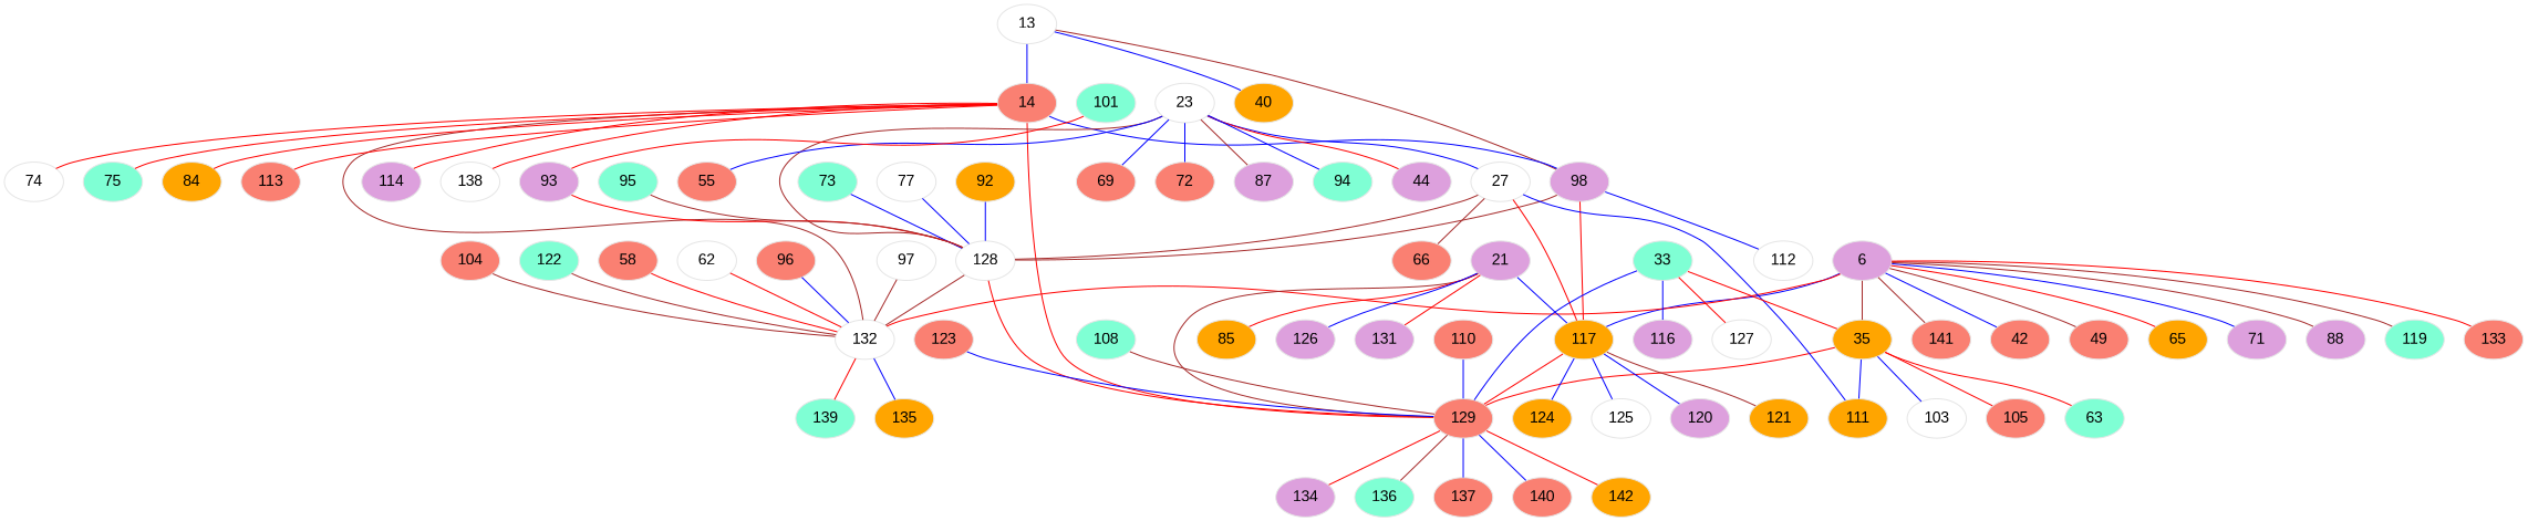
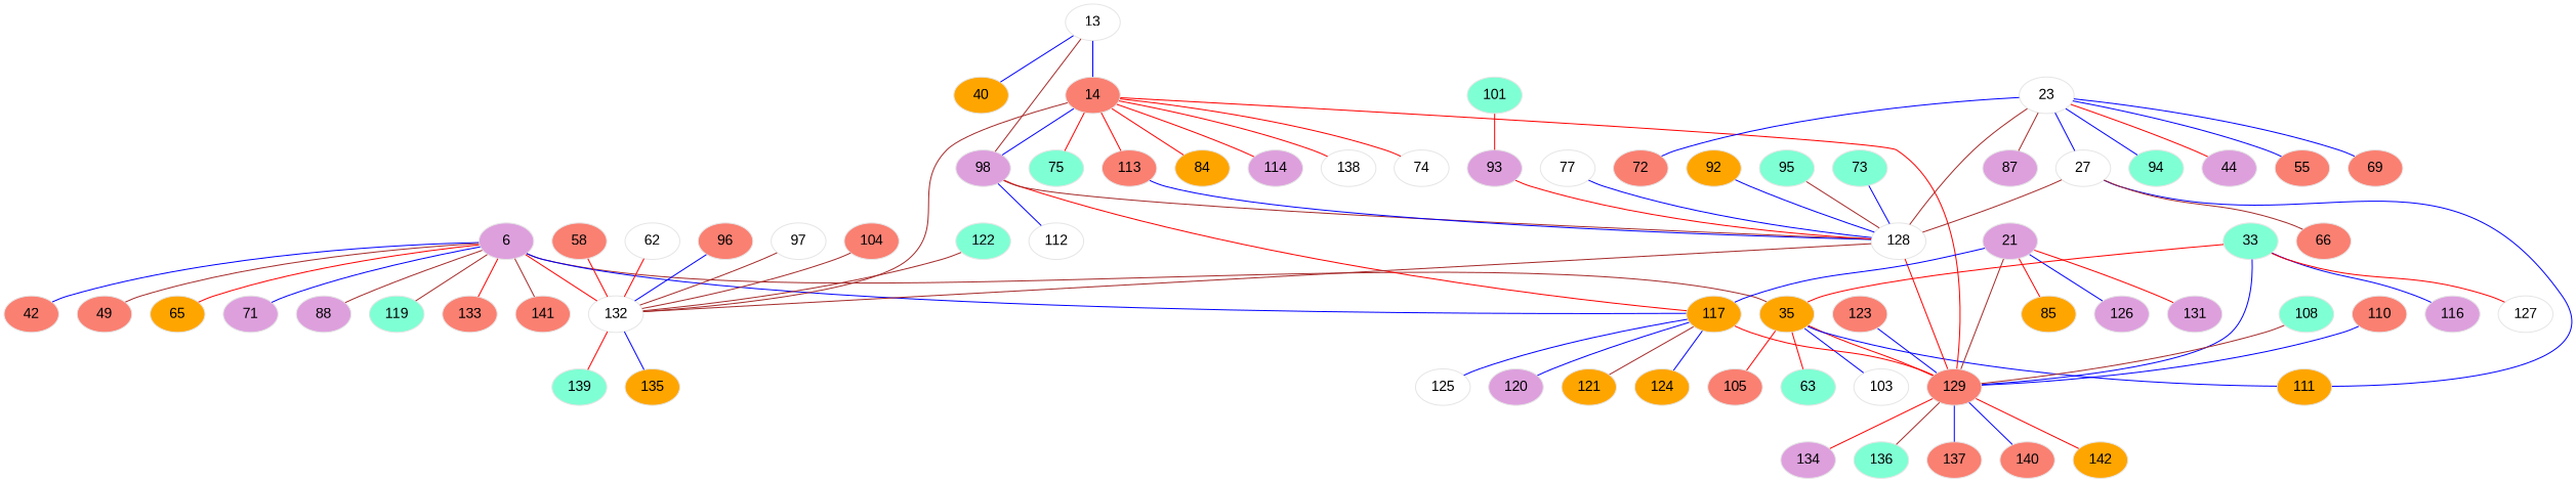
  graph {
    fontname="Liberation Sans"
    node [color=gray90 fillcolor=salmon fontname="Liberation Sans" style=filled]
    edge [color=blue fontname="Liberation Sans"]
    6 [fillcolor=plum super="+2+5"]
    35 [fillcolor=orange super="+34"]
    42
    49
    65 [fillcolor=orange]
    71 [fillcolor=plum]
    88 [fillcolor=plum]
    117 [fillcolor=orange super="+91+115"]
    119 [fillcolor=aquamarine super="+89"]
    132 [fillcolor=white super="+7+41+53+57"]
    133
    141
    129 [super="+106"]
    111 [fillcolor=orange super="+59"]
    63 [fillcolor=aquamarine]
    103 [fillcolor=white]
    105
    120 [fillcolor=plum super="+80"]
    121 [fillcolor=orange]
    124 [fillcolor=orange]
    125 [fillcolor=white]
    135 [fillcolor=orange]
    139 [fillcolor=aquamarine super="+130"]
    13 [fillcolor=white super="+10"]
    14 [super="+9+11"]
    40 [fillcolor=orange]
    98 [fillcolor=plum super="+12+50+90"]
    74 [fillcolor=white]
    75 [fillcolor=aquamarine]
    84 [fillcolor=orange]
    113 [super="+78+99"]
    114 [fillcolor=plum]
    138 [fillcolor=white]
    128 [fillcolor=white super="+28+38"]
    112 [fillcolor=white]
    134 [fillcolor=plum]
    136 [fillcolor=aquamarine]
    137
    140
    142 [fillcolor=orange]
    21 [fillcolor=plum super="+15"]
    85 [fillcolor=orange]
    126 [fillcolor=plum]
    131 [fillcolor=plum]
    23 [fillcolor=white super="+22"]
    27 [fillcolor=white super="+25"]
    n47 [fillcolor=plum label=44]
    55 [super="+44"]
    69
    72
    87 [fillcolor=plum]
    94 [fillcolor=aquamarine]
    66 [super="+46"]
    33 [fillcolor=aquamarine super="+29"]
    116 [fillcolor=plum]
    127 [fillcolor=white super="+118"]
    58
    62 [fillcolor=white]
    73 [fillcolor=aquamarine]
    77 [fillcolor=white super="+76"]
    92 [fillcolor=orange]
    93 [fillcolor=plum super="+61"]
    95 [fillcolor=aquamarine]
    96
    97 [fillcolor=white]
    101 [fillcolor=aquamarine]
    104
    108 [fillcolor=aquamarine]
    110
    122 [fillcolor=aquamarine]
    123 [super="+82"]
    6 -- 35 [color=brown]
    6 -- 42
    6 -- 49 [color=brown]
    6 -- 65 [color=red]
    6 -- 71
    6 -- 88 [color=brown]
    6 -- 117
    6 -- 119 [color=brown]
    6 -- 132 [color=red weight=12]
    6 -- 133 [color=red]
    6 -- 141 [color=brown]
    35 -- 129 [color=red weight=6]
    35 -- 111
    35 -- 63 [color=red]
    35 -- 103
    35 -- 105 [color=red]
    117 -- 129 [color=red]
    117 -- 120
    117 -- 121 [color=brown]
    117 -- 124
    117 -- 125
    132 -- 135
    132 -- 139 [color=red]
    129 -- 134 [color=red]
    129 -- 136 [color=brown]
    129 -- 137
    129 -- 140
    129 -- 142 [color=red]
    13 -- 14 [weight=8]
    13 -- 40
    13 -- 98 [color=brown weight=2]
    14 -- 132 [color=brown]
    14 -- 129 [color=red weight=3]
    14 -- 98 [weight=4]
    14 -- 74 [color=red]
    14 -- 75 [color=red]
    14 -- 84 [color=red]
    14 -- 113 [color=red]
    14 -- 114 [color=red]
    14 -- 138 [color=red]
    98 -- 117 [color=red]
    98 -- 128 [color=brown weight=2]
    98 -- 112
+   113 -- 128
    128 -- 132 [color=brown]
    128 -- 129 [color=red weight=2]
    21 -- 117 [weight=10]
    21 -- 129 [color=brown]
    21 -- 85 [color=red]
    21 -- 126
    21 -- 131 [color=red]
    23 -- 128 [color=brown weight=6]
    23 -- 27 [weight=4]
    23 -- n47 [color=red]
    23 -- 55
    23 -- 69
    23 -- 72
    23 -- 87 [color=brown]
    23 -- 94
-   27 -- 117 [color=red]
    27 -- 111
    27 -- 128 [color=brown weight=6]
    27 -- 66 [color=brown]
    33 -- 35 [color=red weight=4]
    33 -- 129 [weight=6]
    33 -- 116
    33 -- 127 [color=red]
    58 -- 132 [color=red]
    62 -- 132 [color=red]
    73 -- 128
    77 -- 128
    92 -- 128
    93 -- 128 [color=red]
    95 -- 128 [color=brown]
    96 -- 132
    97 -- 132 [color=brown]
    101 -- 93 [color=red]
    104 -- 132 [color=brown]
    108 -- 129 [color=brown]
    110 -- 129
    122 -- 132 [color=brown]
    123 -- 129
  }
